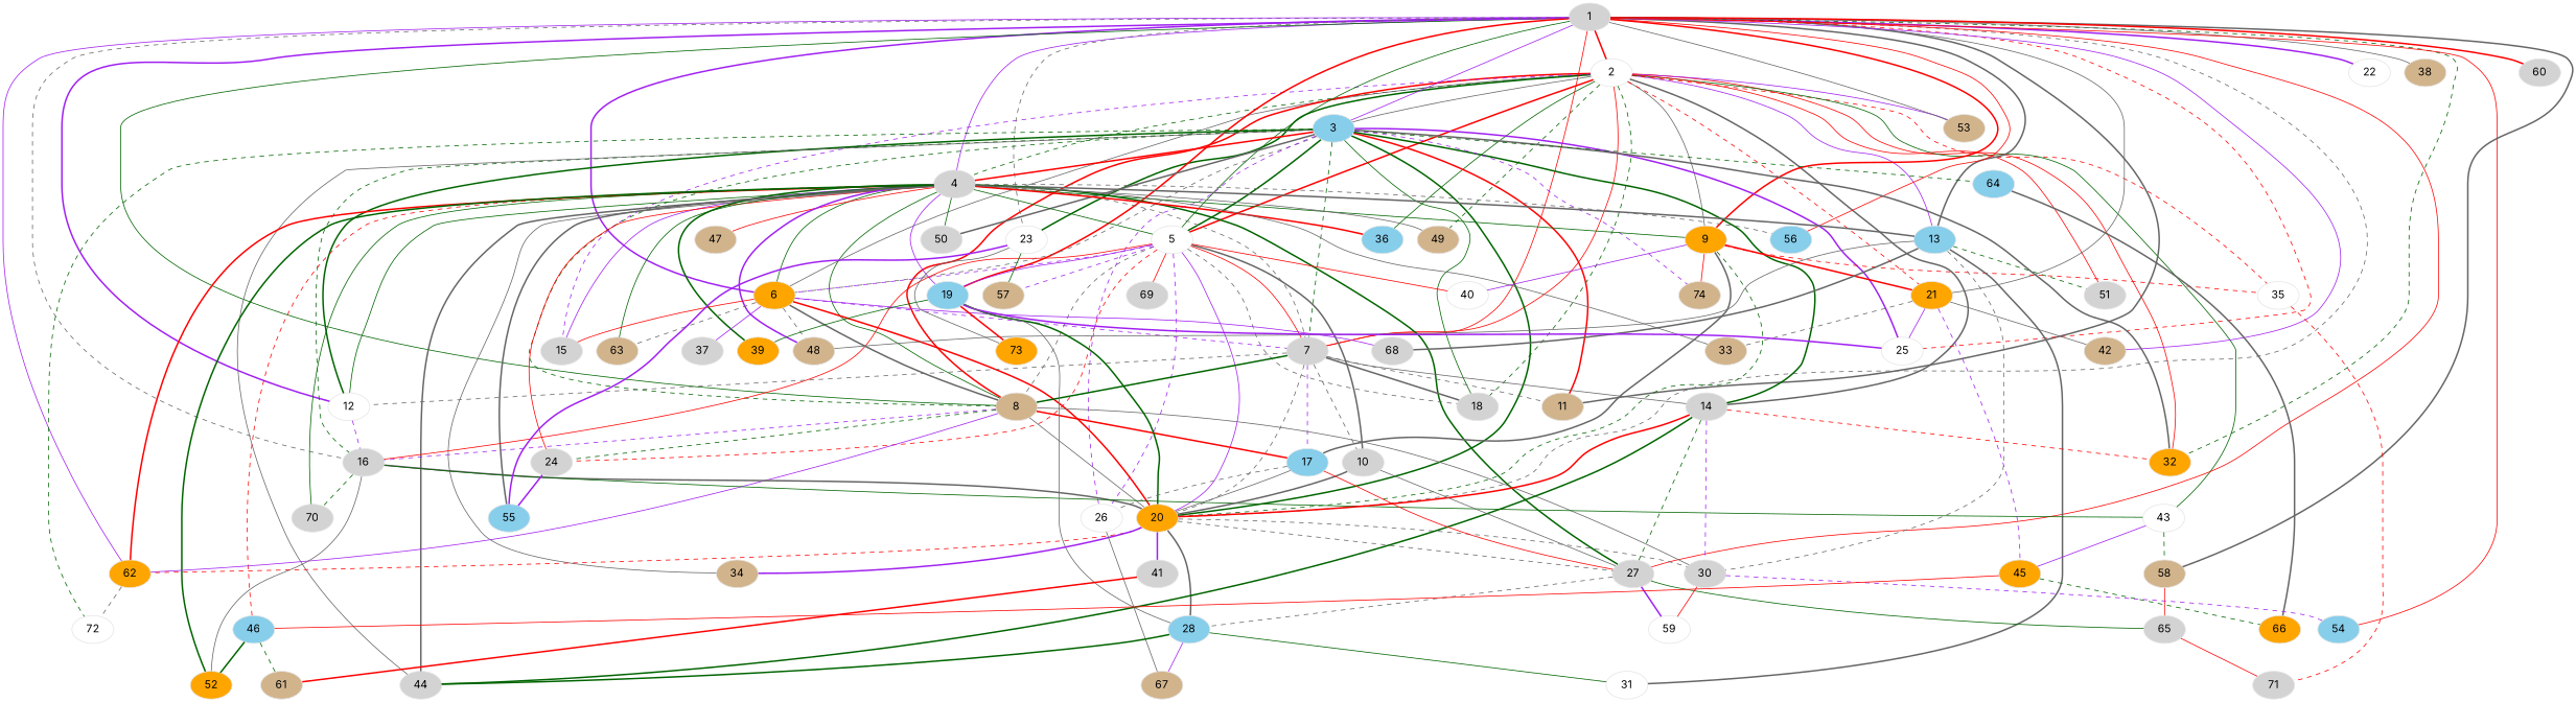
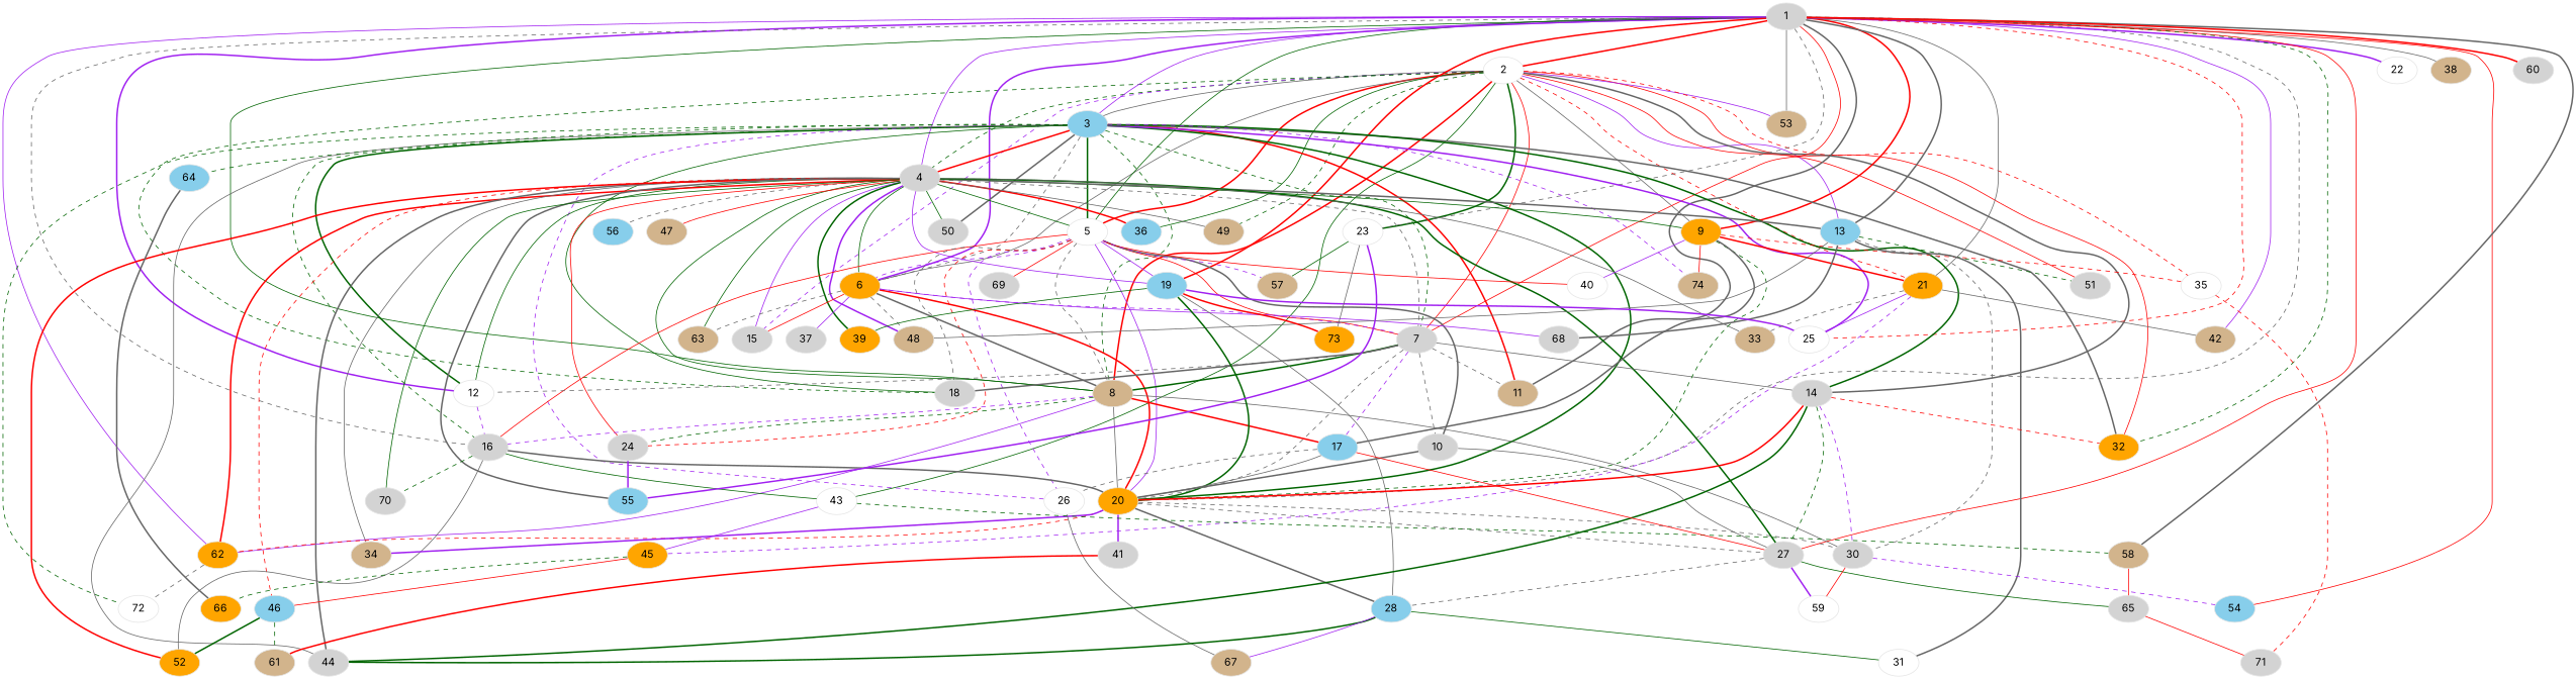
  graph {
    fontname=Inter
    node [color=gray90 fillcolor=lightgrey fontname=Inter style=filled]
    edge [color=gray40 fontname=Inter style=solid weight=1.0]
    2 [fillcolor=white]
    1
    3 [fillcolor=skyblue]
    4
    5 [fillcolor=white]
    6 [fillcolor=orange]
    7
    8 [fillcolor=tan]
    9 [fillcolor=orange]
    11 [fillcolor=tan]
    12 [fillcolor=white]
    13 [fillcolor=skyblue]
    16
    19 [fillcolor=skyblue]
    20 [fillcolor=orange]
    21 [fillcolor=orange]
    22 [fillcolor=white]
    23 [fillcolor=white]
    25 [fillcolor=white]
    27
    32 [fillcolor=orange]
    38 [fillcolor=tan]
    42 [fillcolor=tan]
    53 [fillcolor=tan]
    54 [fillcolor=skyblue]
    56 [fillcolor=skyblue]
    58 [fillcolor=tan]
    60
    62 [fillcolor=orange]
    14
    15
    18
    35 [fillcolor=white]
    36 [fillcolor=skyblue]
    43 [fillcolor=white]
    49 [fillcolor=tan]
    51
    26 [fillcolor=white]
    44
    50
    64 [fillcolor=skyblue]
    72 [fillcolor=white]
    74 [fillcolor=tan]
    24
    33 [fillcolor=tan]
    34 [fillcolor=tan]
    39 [fillcolor=orange]
    46 [fillcolor=skyblue]
    47 [fillcolor=tan]
    48 [fillcolor=tan]
    52 [fillcolor=orange]
    55 [fillcolor=skyblue]
    63 [fillcolor=tan]
    70
    10
    40 [fillcolor=white]
    57 [fillcolor=tan]
    69
    37
    68
    17 [fillcolor=skyblue]
    30
    31 [fillcolor=white]
    28 [fillcolor=skyblue]
    73 [fillcolor=orange]
    41
    45 [fillcolor=orange]
    59 [fillcolor=white]
    65
    71
    67 [fillcolor=tan]
    66 [fillcolor=orange]
    61 [fillcolor=tan]
    2 -- 3
    2 -- 4 [color=darkgreen style=dashed weight=3.0]
    2 -- 5 [color=red style=bold weight=2.0]
    2 -- 6
    2 -- 7 [color=red]
    2 -- 8 [color=red style=bold]
    2 -- 9 [weight=2.0]
    2 -- 13 [color=purple]
    2 -- 21 [color=red style=dashed]
    2 -- 23 [color=darkgreen style=bold]
    2 -- 32 [color=red]
    2 -- 53 [color=purple]
    2 -- 14 [style=bold]
    2 -- 15 [color=purple style=dashed]
    2 -- 18 [color=darkgreen style=dashed]
    2 -- 35 [color=red style=dashed]
    2 -- 36 [color=darkgreen]
    2 -- 43 [color=darkgreen]
    2 -- 49 [color=darkgreen style=dashed]
    2 -- 51 [color=red]
    1 -- 2 [color=red style=bold weight=2.0]
    1 -- 3 [color=purple weight=2.0]
    1 -- 4 [color=purple weight=4.0]
    1 -- 5 [color=darkgreen weight=3.0]
    1 -- 6 [color=purple style=bold weight=2.0]
    1 -- 7 [color=red weight=2.0]
    1 -- 8 [color=darkgreen weight=2.0]
    1 -- 9 [color=red style=bold]
    1 -- 11 [style=bold]
    1 -- 12 [color=purple style=bold]
    1 -- 13 [style=bold]
    1 -- 16 [style=dashed]
    1 -- 19 [color=red style=bold]
    1 -- 20 [style=dashed]
    1 -- 21 [weight=2.0]
    1 -- 22 [color=purple style=bold weight=2.0]
    1 -- 23 [style=dashed]
    1 -- 25 [color=red style=dashed]
    1 -- 27 [color=red]
    1 -- 32 [color=darkgreen style=dashed]
    1 -- 38
    1 -- 42 [color=purple]
    1 -- 53
    1 -- 54 [color=red]
-   1 -- 56 [color=red]
    1 -- 58 [style=bold]
    1 -- 60 [color=red style=bold]
    1 -- 62 [color=purple]
    3 -- 4 [color=red style=bold weight=3.0]
    3 -- 5 [color=darkgreen style=bold weight=2.0]
    3 -- 6 [style=dashed]
    3 -- 7 [color=darkgreen style=dashed]
    3 -- 8 [color=darkgreen style=dashed]
    3 -- 11 [color=red style=bold]
    3 -- 12 [color=darkgreen style=bold]
    3 -- 16 [color=darkgreen style=dashed]
    3 -- 20 [color=darkgreen style=bold]
    3 -- 25 [color=purple style=bold]
    3 -- 32 [style=bold]
    3 -- 14 [color=darkgreen style=bold]
    3 -- 18 [color=darkgreen]
    3 -- 26 [color=purple style=dashed]
    3 -- 44
    3 -- 50 [style=bold]
    3 -- 64 [color=darkgreen style=dashed]
    3 -- 72 [color=darkgreen style=dashed]
    3 -- 74 [color=purple style=dashed]
    4 -- 5 [color=darkgreen weight=10.0]
    4 -- 6 [color=darkgreen weight=3.0]
    4 -- 7 [style=dashed weight=2.0]
    4 -- 8 [color=darkgreen weight=3.0]
    4 -- 9 [color=darkgreen weight=2.0]
    4 -- 12 [color=darkgreen]
    4 -- 13 [style=bold weight=3.0]
    4 -- 19 [color=purple]
    4 -- 27 [color=darkgreen style=bold]
    4 -- 56 [style=dashed]
    4 -- 62 [color=red style=bold]
    4 -- 15 [color=purple]
    4 -- 36 [color=red style=bold]
    4 -- 49
    4 -- 44 [style=bold weight=2.0]
    4 -- 50 [color=darkgreen]
    4 -- 24 [color=red weight=2.0]
    4 -- 33
    4 -- 34
    4 -- 39 [color=darkgreen style=bold]
    4 -- 46 [color=red style=dashed]
    4 -- 47 [color=red]
    4 -- 48 [color=purple style=bold]
-   4 -- 52 [color=darkgreen style=bold]
+   4 -- 52 [color=red style=bold]
    4 -- 55 [style=bold]
    4 -- 63 [color=darkgreen]
    4 -- 70 [color=darkgreen]
    5 -- 6 [color=purple style=dashed]
    5 -- 7 [color=red]
    5 -- 8 [style=dashed]
    5 -- 16 [color=red weight=2.0]
    5 -- 19 [color=purple]
    5 -- 20 [color=purple]
    5 -- 18 [style=dashed weight=3.0]
    5 -- 26 [color=purple style=dashed]
    5 -- 24 [color=red style=dashed]
    5 -- 10 [style=bold]
    5 -- 40 [color=red]
    5 -- 57 [color=purple style=dashed]
    5 -- 69 [color=red]
    6 -- 7 [color=purple style=dashed]
    6 -- 8 [style=bold]
    6 -- 20 [color=red style=bold]
    6 -- 15 [color=red]
    6 -- 48 [style=dashed]
    6 -- 63 [style=dashed]
    6 -- 37 [color=purple]
    6 -- 68 [color=purple]
    7 -- 8 [color=darkgreen style=bold weight=3.0]
    7 -- 11 [style=dashed]
    7 -- 12 [style=dashed]
    7 -- 20 [style=dashed]
    7 -- 14 [weight=7.0]
    7 -- 18 [style=bold]
    7 -- 10 [style=dashed]
    7 -- 17 [color=purple style=dashed]
    8 -- 16 [color=purple style=dashed]
    8 -- 20 [weight=11.0]
    8 -- 62 [color=purple]
    8 -- 24 [color=darkgreen style=dashed]
    8 -- 17 [color=red style=bold]
    8 -- 30
    9 -- 20 [color=darkgreen style=dashed]
    9 -- 21 [color=red style=bold]
    9 -- 35 [color=red style=dashed]
    9 -- 74 [color=red]
    9 -- 40 [color=purple]
    9 -- 17 [style=bold]
    12 -- 16 [color=purple style=dashed]
    13 -- 51 [color=darkgreen style=dashed]
    13 -- 48
    13 -- 68 [style=bold]
    13 -- 30 [style=dashed]
    13 -- 31 [style=bold]
    16 -- 20 [style=bold]
    16 -- 43 [color=darkgreen]
    16 -- 52
    16 -- 70 [color=darkgreen style=dashed]
    19 -- 20 [color=darkgreen style=bold]
    19 -- 25 [color=purple style=bold]
    19 -- 39 [color=darkgreen]
    19 -- 28
    19 -- 73 [color=red style=bold]
    20 -- 27 [style=dashed]
    20 -- 62 [color=red style=dashed]
    20 -- 34 [color=purple style=bold]
    20 -- 30 [style=dashed]
    20 -- 28 [style=bold]
    20 -- 41 [color=purple style=bold weight=2.0]
    21 -- 25 [color=purple]
    21 -- 42
    21 -- 33 [style=dashed]
    21 -- 45 [color=purple style=dashed]
    23 -- 55 [color=purple style=bold]
    23 -- 57 [color=darkgreen]
    23 -- 73
    27 -- 28 [style=dashed]
    27 -- 59 [color=purple style=bold]
    27 -- 65 [color=darkgreen]
    58 -- 65 [color=red]
    62 -- 72 [style=dashed]
    14 -- 20 [color=red style=bold]
    14 -- 27 [color=darkgreen style=dashed]
    14 -- 32 [color=red style=dashed]
    14 -- 44 [color=darkgreen style=bold]
    14 -- 30 [color=purple style=dashed]
    35 -- 71 [color=red style=dashed]
    43 -- 58 [color=darkgreen style=dashed]
    43 -- 45 [color=purple]
    26 -- 67
    64 -- 66 [style=bold]
    24 -- 55 [color=purple style=bold]
    46 -- 52 [color=darkgreen style=bold]
    46 -- 61 [color=darkgreen style=dashed]
    10 -- 20 [style=bold]
    10 -- 27
    17 -- 20
    17 -- 27 [color=red]
    17 -- 26 [style=dashed]
    30 -- 54 [color=purple style=dashed]
    30 -- 59 [color=red]
    28 -- 44 [color=darkgreen style=bold]
    28 -- 31 [color=darkgreen]
    28 -- 67 [color=purple]
    41 -- 61 [color=red style=bold]
    45 -- 46 [color=red]
    45 -- 66 [color=darkgreen style=dashed]
    65 -- 71 [color=red]
  }
